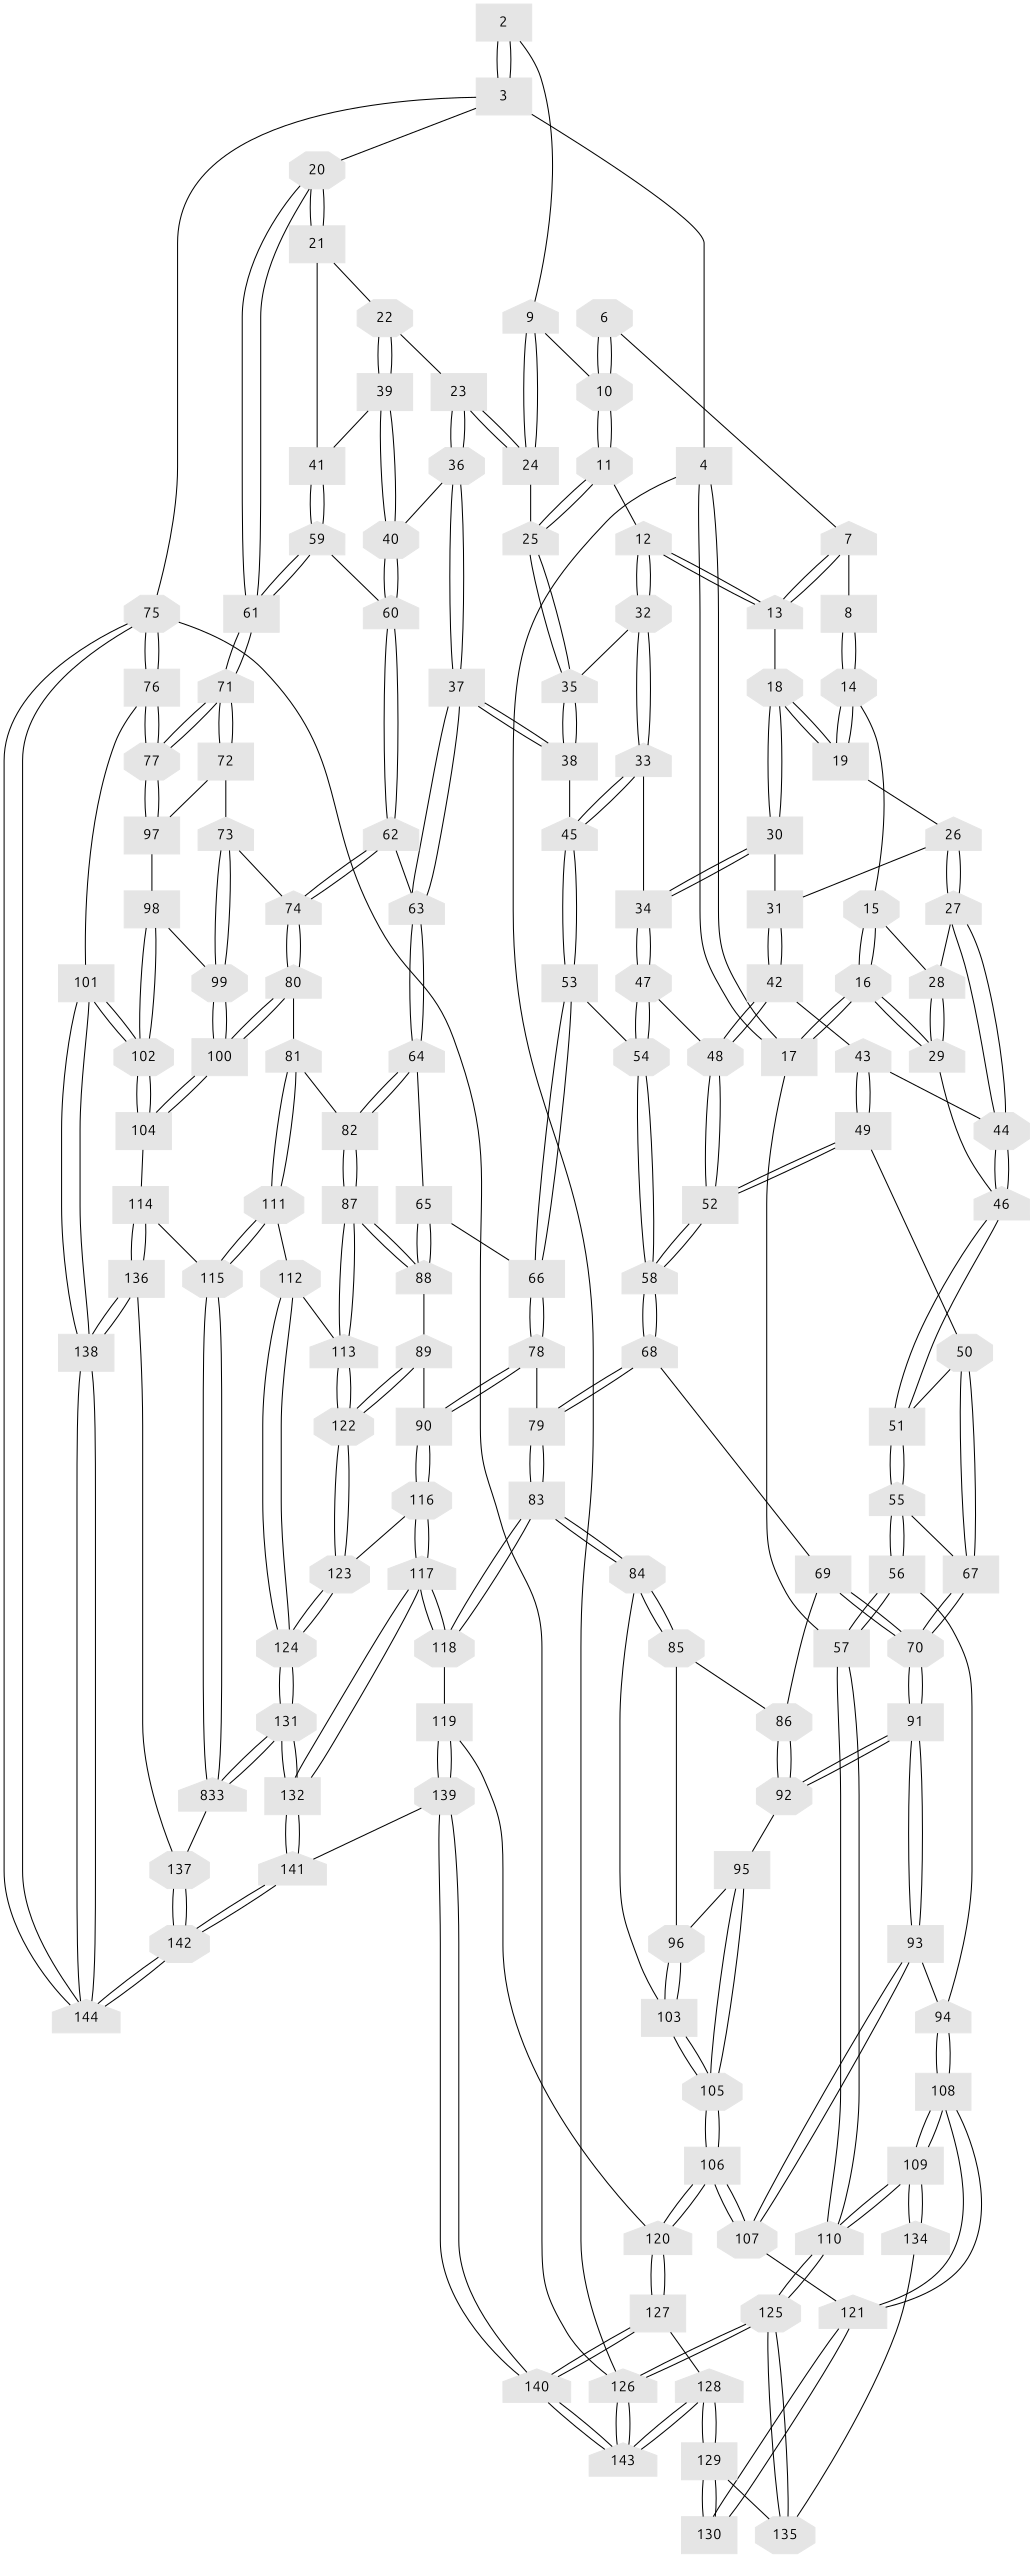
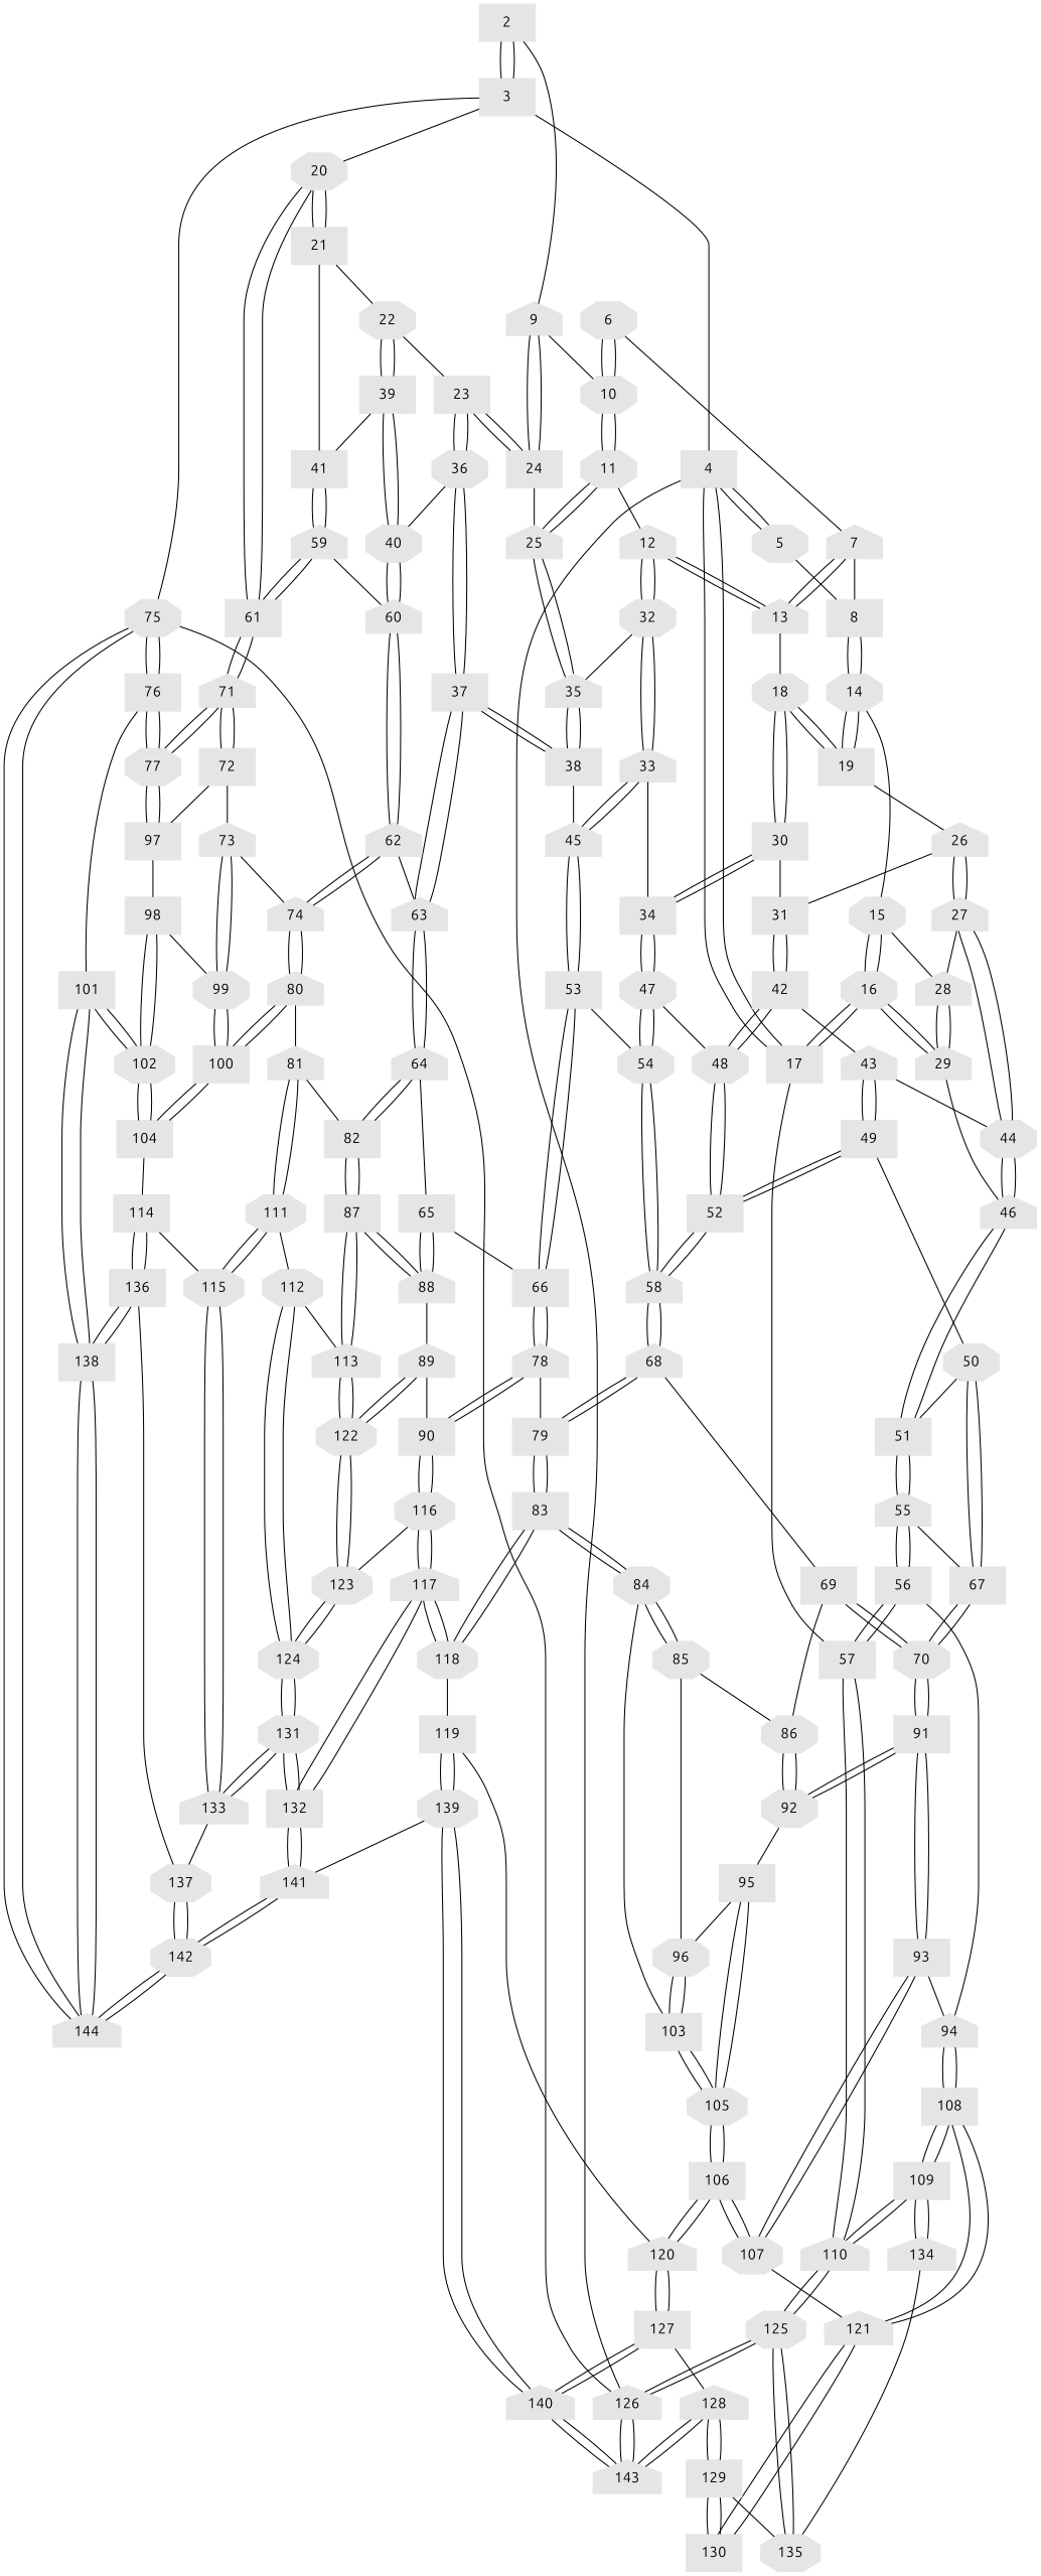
  graph {
    fontname=Ubuntu
    node [color=gray90 fontname=Ubuntu shape=box style=filled]
    edge [fontname=Ubuntu]
    2
    3
    9 [shape=house]
    6 [shape=octagon]
    7 [shape=house]
    10 [shape=octagon]
    4
    20 [shape=octagon]
    75 [shape=octagon]
    24
+   5 [shape=octagon]
    17
    126 [shape=house]
    21
    61
    76
    144 [shape=house]
    8
    57
    143 [shape=house]
    14 [shape=octagon]
    13 [shape=house]
    11 [shape=octagon]
    18 [shape=octagon]
    15 [shape=octagon]
    19
    25 [shape=house]
    12 [shape=house]
    32 [shape=octagon]
    35 [shape=house]
    33 [shape=house]
    30
    16 [shape=octagon]
    28 [shape=house]
    26 [shape=house]
    29 [shape=house]
    46 [shape=house]
    110 [shape=house]
    31
    34
    27 [shape=house]
    22 [shape=octagon]
    41
    71 [shape=house]
    23
    39
    59 [shape=house]
    36 [shape=octagon]
    40 [shape=octagon]
    37
    38
    44 [shape=octagon]
    42
    51
    47 [shape=octagon]
    43 [shape=house]
    48 [shape=octagon]
    45 [shape=house]
    53
    54 [shape=octagon]
    63 [shape=house]
    60 [shape=house]
    64 [shape=house]
    62 [shape=house]
    49
    52
    50 [shape=octagon]
    66
    55 [shape=house]
    58 [shape=house]
    67
    70 [shape=octagon]
    56
    68 [shape=house]
    78 [shape=house]
    94 [shape=house]
    108
    125 [shape=octagon]
    69
    79
    74 [shape=house]
    72
    77 [shape=octagon]
    80 [shape=house]
    65
    82
    88 [shape=house]
    87
    89 [shape=house]
    90
    91
    86 [shape=octagon]
    83
    92 [shape=octagon]
    93
    73 [shape=house]
    97
    99 [shape=octagon]
    98
    100
    81 [shape=house]
    101
    102 [shape=octagon]
    138
    116 [shape=octagon]
    84 [shape=octagon]
    118 [shape=octagon]
    111 [shape=octagon]
    104
    112 [shape=octagon]
    115 [shape=octagon]
    113 [shape=house]
    85 [shape=octagon]
    103
    119
    96 [shape=octagon]
    105 [shape=octagon]
    95
    122 [shape=octagon]
    123 [shape=octagon]
    117 [shape=house]
    107 [shape=octagon]
    121 [shape=house]
    109
    106
    114
    136
    120 [shape=house]
    127
    130
    134 [shape=house]
    135 [shape=octagon]
    124 [shape=octagon]
-   133 [shape=house label=833]
+   133 [shape=house]
    131 [shape=octagon]
    137 [shape=octagon]
    132
    141 [shape=house]
    139 [shape=octagon]
    140 [shape=house]
    128 [shape=house]
    129
    142 [shape=octagon]
    2 -- 3
    2 -- 3
    2 -- 9
    3 -- 4
    3 -- 20
    3 -- 75
    9 -- 10
    9 -- 24
    9 -- 24
    6 -- 7
    6 -- 10
    6 -- 10
    7 -- 8
    7 -- 13
    7 -- 13
    10 -- 11
    10 -- 11
+   4 -- 5
+   4 -- 5
    4 -- 17
    4 -- 17
    4 -- 126
    20 -- 21
    20 -- 21
    20 -- 61
    20 -- 61
    75 -- 126
    75 -- 76
    75 -- 76
    75 -- 144
    75 -- 144
    24 -- 25
+   5 -- 8
    17 -- 57
    126 -- 143
    126 -- 143
    21 -- 22
    21 -- 41
    61 -- 71
    61 -- 71
    76 -- 77
    76 -- 77
    76 -- 101
    8 -- 14
    8 -- 14
    57 -- 110
    57 -- 110
    14 -- 15
    14 -- 19
    14 -- 19
    13 -- 18
    11 -- 25
    11 -- 25
    11 -- 12
    18 -- 19
    18 -- 19
    18 -- 30
    18 -- 30
    15 -- 16
    15 -- 16
    15 -- 28
    19 -- 26
    25 -- 35
    25 -- 35
    12 -- 13
    12 -- 13
    12 -- 32
    12 -- 32
    32 -- 35
    32 -- 33
    32 -- 33
    35 -- 38
    35 -- 38
    33 -- 34
    33 -- 45
    33 -- 45
    30 -- 31
    30 -- 34
    30 -- 34
    16 -- 17
    16 -- 17
    16 -- 29
    16 -- 29
    28 -- 29
    28 -- 29
    26 -- 31
    26 -- 27
    26 -- 27
    29 -- 46
    46 -- 51
    46 -- 51
    110 -- 125
    110 -- 125
    31 -- 42
    31 -- 42
    34 -- 47
    34 -- 47
    27 -- 28
    27 -- 44
    27 -- 44
    22 -- 23
    22 -- 39
    22 -- 39
    41 -- 59
    41 -- 59
    71 -- 72
    71 -- 72
    71 -- 77
    71 -- 77
    23 -- 24
    23 -- 24
    23 -- 36
    23 -- 36
    39 -- 41
    39 -- 40
    39 -- 40
    59 -- 61
    59 -- 61
    59 -- 60
    36 -- 40
    36 -- 37
    36 -- 37
    40 -- 60
    40 -- 60
    37 -- 38
    37 -- 38
    37 -- 63
    37 -- 63
    38 -- 45
    44 -- 46
    44 -- 46
    42 -- 43
    42 -- 48
    42 -- 48
    51 -- 55
    51 -- 55
    47 -- 48
    47 -- 54
    47 -- 54
    43 -- 44
    43 -- 49
    43 -- 49
    48 -- 52
    48 -- 52
    45 -- 53
    45 -- 53
    53 -- 54
    53 -- 66
    53 -- 66
    54 -- 58
    54 -- 58
    63 -- 64
    63 -- 64
    60 -- 62
    60 -- 62
    64 -- 65
    64 -- 82
    64 -- 82
    62 -- 63
    62 -- 74
    62 -- 74
    49 -- 52
    49 -- 52
    49 -- 50
    52 -- 58
    52 -- 58
    50 -- 51
    50 -- 67
    50 -- 67
    66 -- 78
    66 -- 78
    55 -- 67
    55 -- 56
    55 -- 56
    58 -- 68
    58 -- 68
    67 -- 70
    67 -- 70
    70 -- 91
    70 -- 91
    56 -- 57
    56 -- 57
    56 -- 94
    68 -- 69
    68 -- 79
    68 -- 79
    78 -- 79
    78 -- 90
    78 -- 90
    94 -- 108
    94 -- 108
    108 -- 121
    108 -- 121
    108 -- 109
    108 -- 109
    125 -- 126
    125 -- 126
    125 -- 135
    125 -- 135
    69 -- 70
    69 -- 70
    69 -- 86
    79 -- 83
    79 -- 83
    74 -- 80
    74 -- 80
    72 -- 73
    72 -- 97
    77 -- 97
    77 -- 97
    80 -- 100
    80 -- 100
    80 -- 81
    65 -- 66
    65 -- 88
    65 -- 88
    82 -- 87
    82 -- 87
    88 -- 89
    87 -- 88
    87 -- 88
    87 -- 113
    87 -- 113
    89 -- 90
    89 -- 122
    89 -- 122
    90 -- 116
    90 -- 116
    91 -- 92
    91 -- 92
    91 -- 93
    91 -- 93
    86 -- 92
    86 -- 92
    83 -- 84
    83 -- 84
    83 -- 118
    83 -- 118
    92 -- 95
    93 -- 94
    93 -- 107
    93 -- 107
    73 -- 74
    73 -- 99
    73 -- 99
    97 -- 98
    99 -- 100
    99 -- 100
    98 -- 99
    98 -- 102
    98 -- 102
    100 -- 104
    100 -- 104
    81 -- 82
    81 -- 111
    81 -- 111
    101 -- 102
    101 -- 102
    101 -- 138
    101 -- 138
    102 -- 104
    102 -- 104
    138 -- 144
    138 -- 144
    116 -- 123
    116 -- 117
    116 -- 117
    84 -- 85
    84 -- 85
    84 -- 103
    118 -- 119
    111 -- 112
    111 -- 115
    111 -- 115
    104 -- 114
    112 -- 113
    112 -- 124
    112 -- 124
    115 -- 133
    115 -- 133
    113 -- 122
    113 -- 122
    85 -- 86
    85 -- 96
    103 -- 105
    103 -- 105
    119 -- 120
    119 -- 139
    119 -- 139
    96 -- 103
    96 -- 103
    105 -- 106
    105 -- 106
    95 -- 96
    95 -- 105
    95 -- 105
    122 -- 123
    122 -- 123
    123 -- 124
    123 -- 124
    117 -- 118
    117 -- 118
    117 -- 132
    117 -- 132
    107 -- 121
    121 -- 130
    121 -- 130
    109 -- 110
    109 -- 110
    109 -- 134
    109 -- 134
    106 -- 107
    106 -- 107
    106 -- 120
    106 -- 120
    114 -- 115
    114 -- 136
    114 -- 136
    136 -- 138
    136 -- 138
    136 -- 137
    120 -- 127
    120 -- 127
    127 -- 140
    127 -- 140
    127 -- 128
    134 -- 135
    124 -- 131
    124 -- 131
    133 -- 137
    131 -- 133
    131 -- 133
    131 -- 132
    131 -- 132
    137 -- 142
    137 -- 142
    132 -- 141
    132 -- 141
    141 -- 142
    141 -- 142
    139 -- 141
    139 -- 140
    139 -- 140
    140 -- 143
    140 -- 143
    128 -- 143
    128 -- 143
    128 -- 129
    128 -- 129
    129 -- 130
    129 -- 130
    129 -- 135
    142 -- 144
    142 -- 144
  }
